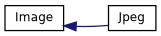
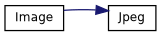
  digraph {
    rankdir=LR
    node [color=black fontname=Helvetica fontsize=10 shape=record]
    n1 [height=0.2 label=Image width=0.4]
    n2 [height=0.2 label=Jpeg width=0.4]
-   n1 -> n2 [color=midnightblue dir=back fontname=Helvetica fontsize=10 labelfontname=Helvetica labelfontsize=10 style=solid]
+   n2 -> n1 [color=midnightblue dir=back fontname=Helvetica fontsize=10 labelfontname=Helvetica labelfontsize=10 style=solid]
  }
